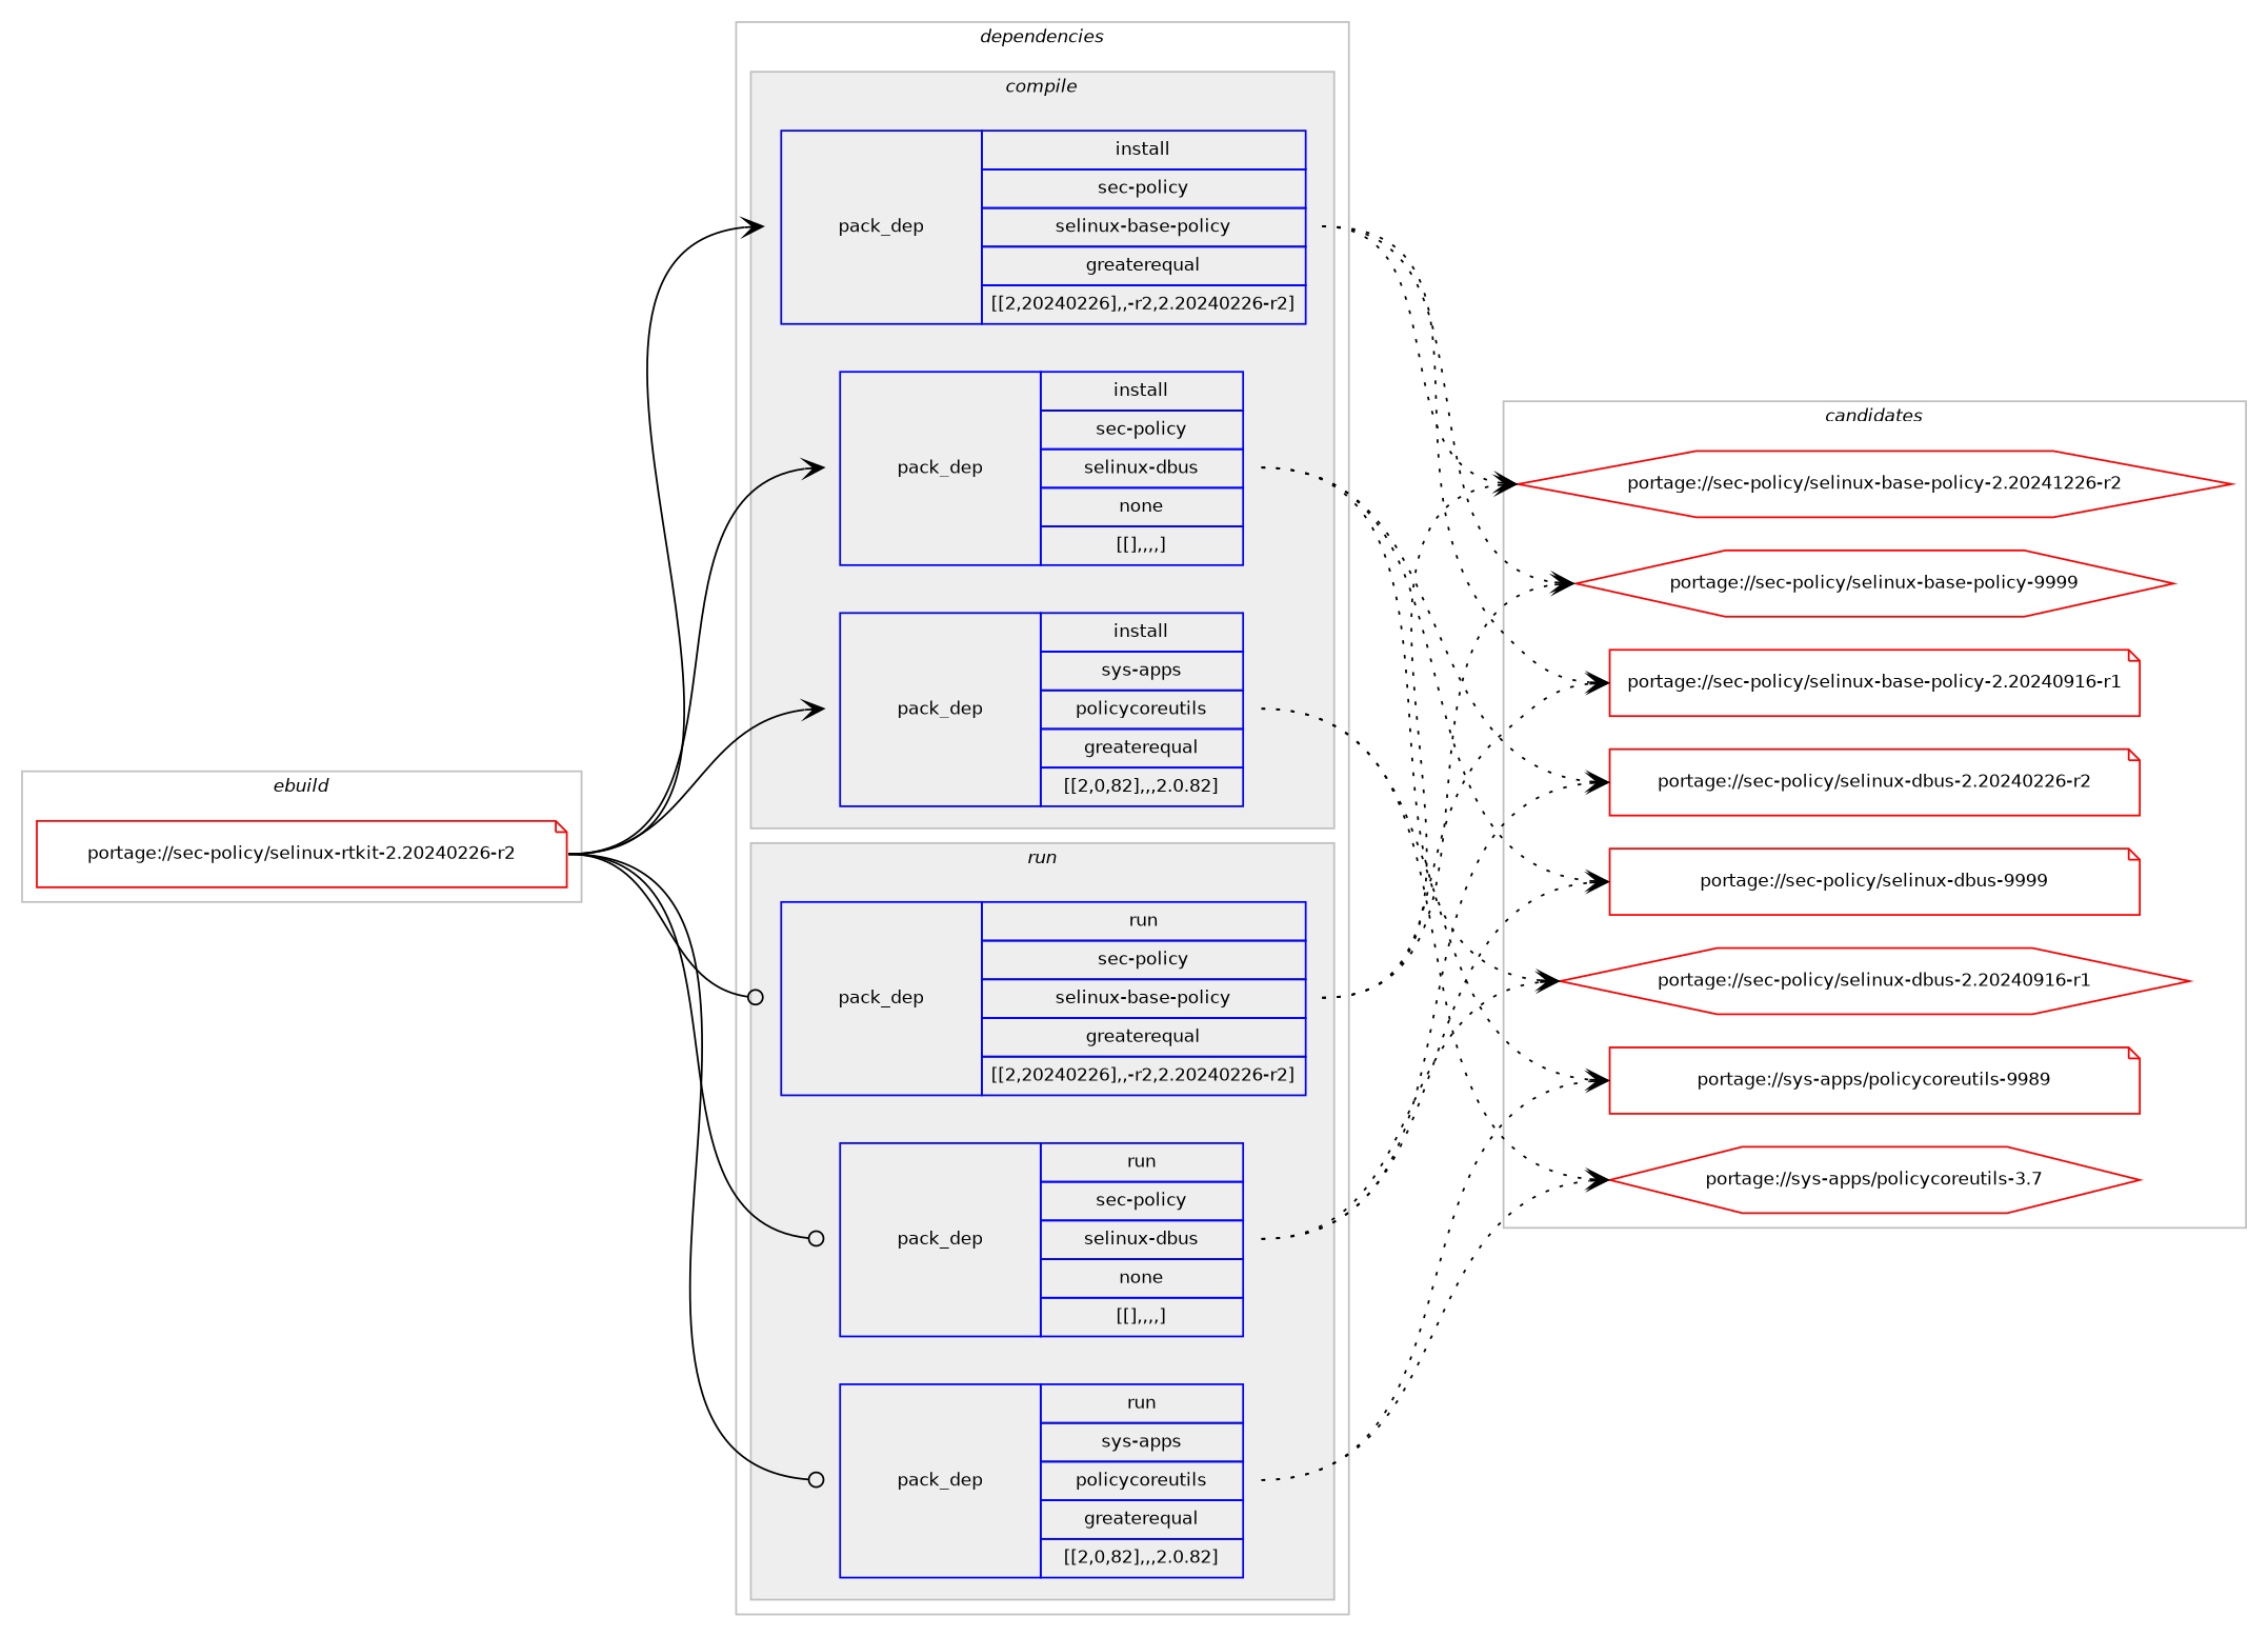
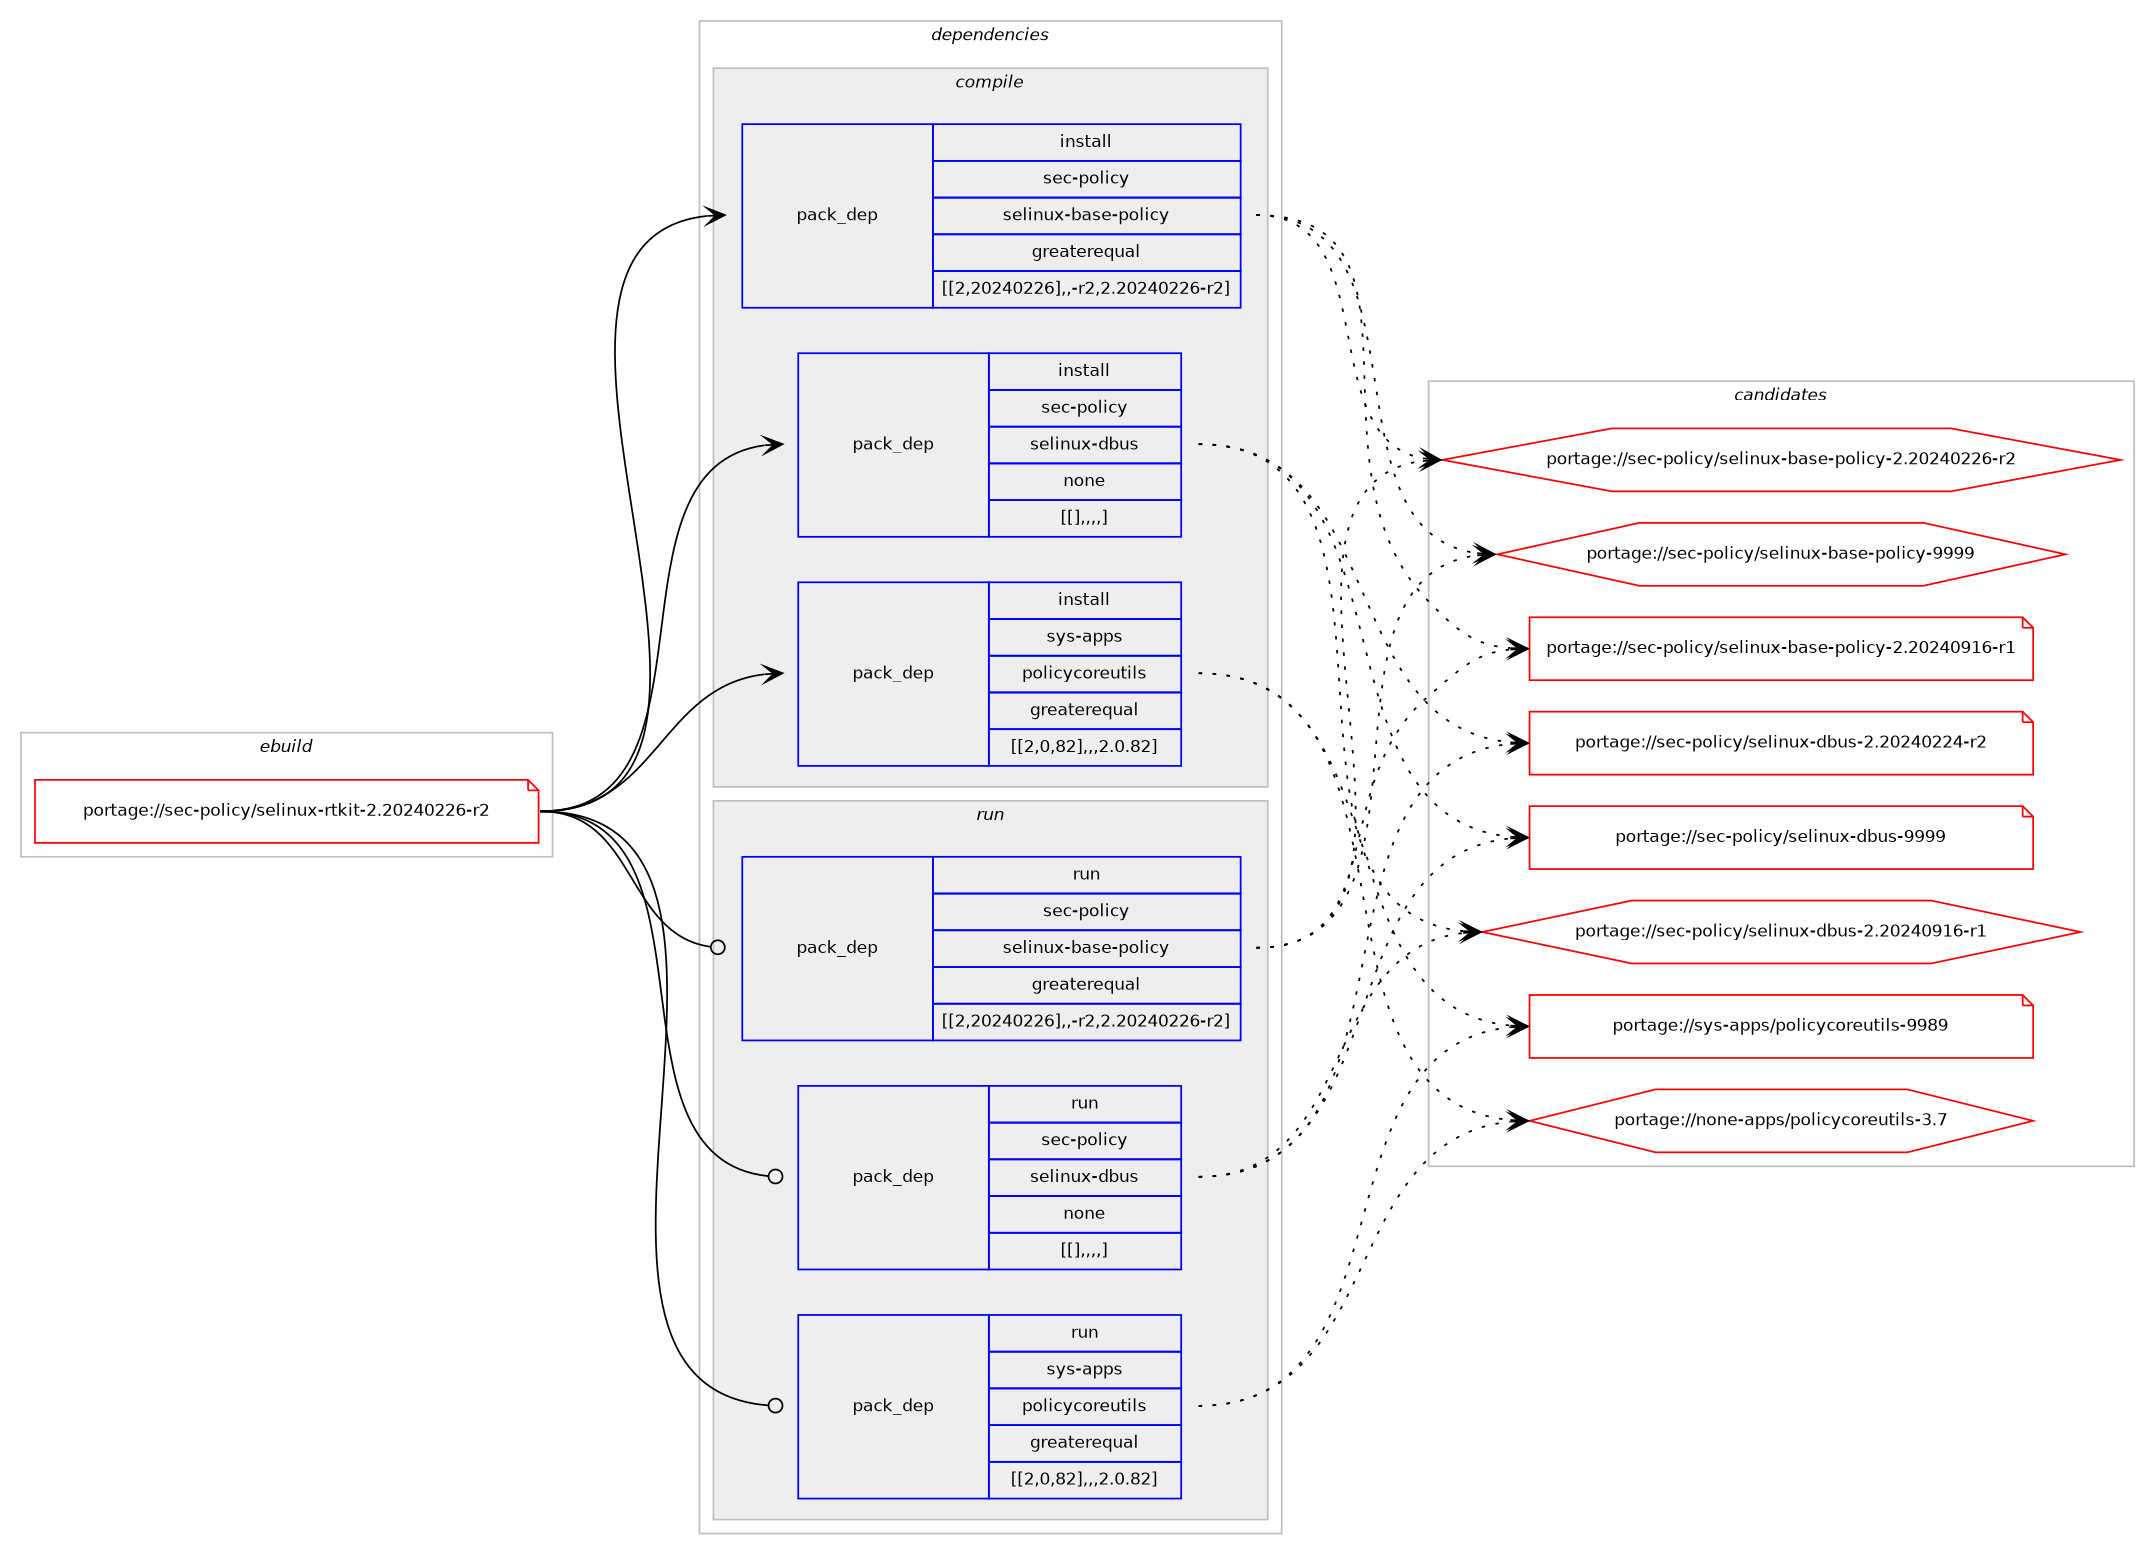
  digraph {
    compound=true
    concentrate=true
    fontname=Helvetica
    fontsize=10
    newrank=true
    rankdir=LR
    ranksep=1.5
    node [color=red fontname=Helvetica fontsize=10 shape=none]
    edge [arrowhead=vee headport=w style=dotted tailport=e weight=100]
    n1 [label="portage://sec-policy/selinux-rtkit-2.20240226-r2" shape=note width=4]
    n2 [color=blue label=<<TABLE BORDER="0" CELLBORDER="1" CELLSPACING="0" CELLPADDING="4" WIDTH="220"><TR><TD ROWSPAN="6" CELLPADDING="30">pack_dep</TD></TR><TR><TD WIDTH="110">install</TD></TR><TR><TD>sec-policy</TD></TR><TR><TD>selinux-base-policy</TD></TR><TR><TD>greaterequal</TD></TR><TR><TD>[[2,20240226],,-r2,2.20240226-r2]</TD></TR></TABLE>>]
    n3 [color=blue label=<<TABLE BORDER="0" CELLBORDER="1" CELLSPACING="0" CELLPADDING="4" WIDTH="220"><TR><TD ROWSPAN="6" CELLPADDING="30">pack_dep</TD></TR><TR><TD WIDTH="110">install</TD></TR><TR><TD>sec-policy</TD></TR><TR><TD>selinux-dbus</TD></TR><TR><TD>none</TD></TR><TR><TD>[[],,,,]</TD></TR></TABLE>>]
    n4 [color=blue label=<<TABLE BORDER="0" CELLBORDER="1" CELLSPACING="0" CELLPADDING="4" WIDTH="220"><TR><TD ROWSPAN="6" CELLPADDING="30">pack_dep</TD></TR><TR><TD WIDTH="110">install</TD></TR><TR><TD>sys-apps</TD></TR><TR><TD>policycoreutils</TD></TR><TR><TD>greaterequal</TD></TR><TR><TD>[[2,0,82],,,2.0.82]</TD></TR></TABLE>>]
    n5 [color=blue label=<<TABLE BORDER="0" CELLBORDER="1" CELLSPACING="0" CELLPADDING="4" WIDTH="220"><TR><TD ROWSPAN="6" CELLPADDING="30">pack_dep</TD></TR><TR><TD WIDTH="110">run</TD></TR><TR><TD>sec-policy</TD></TR><TR><TD>selinux-base-policy</TD></TR><TR><TD>greaterequal</TD></TR><TR><TD>[[2,20240226],,-r2,2.20240226-r2]</TD></TR></TABLE>>]
    n6 [color=blue label=<<TABLE BORDER="0" CELLBORDER="1" CELLSPACING="0" CELLPADDING="4" WIDTH="220"><TR><TD ROWSPAN="6" CELLPADDING="30">pack_dep</TD></TR><TR><TD WIDTH="110">run</TD></TR><TR><TD>sec-policy</TD></TR><TR><TD>selinux-dbus</TD></TR><TR><TD>none</TD></TR><TR><TD>[[],,,,]</TD></TR></TABLE>>]
    n7 [color=blue label=<<TABLE BORDER="0" CELLBORDER="1" CELLSPACING="0" CELLPADDING="4" WIDTH="220"><TR><TD ROWSPAN="6" CELLPADDING="30">pack_dep</TD></TR><TR><TD WIDTH="110">run</TD></TR><TR><TD>sys-apps</TD></TR><TR><TD>policycoreutils</TD></TR><TR><TD>greaterequal</TD></TR><TR><TD>[[2,0,82],,,2.0.82]</TD></TR></TABLE>>]
    n8 [label="portage://sec-policy/selinux-base-policy-9999" shape=hexagon width=4]
    n9 [label="portage://sec-policy/selinux-base-policy-2.20240916-r1" shape=note width=4]
-   n10 [label="portage://sec-policy/selinux-base-policy-2.20241226-r2" shape=hexagon width=4]
+   n10 [label="portage://sec-policy/selinux-base-policy-2.20240226-r2" shape=hexagon width=4]
    n11 [label="portage://sec-policy/selinux-dbus-9999" shape=note width=4]
    n12 [label="portage://sec-policy/selinux-dbus-2.20240916-r1" shape=hexagon width=4]
-   n13 [label="portage://sec-policy/selinux-dbus-2.20240226-r2" shape=note width=4]
+   n13 [label="portage://sec-policy/selinux-dbus-2.20240224-r2" shape=note width=4]
    n14 [label="portage://sys-apps/policycoreutils-9989" shape=note width=4]
-   n15 [label="portage://sys-apps/policycoreutils-3.7" shape=hexagon width=4]
+   n15 [label="portage://none-apps/policycoreutils-3.7" shape=hexagon width=4]
    subgraph cluster_1 {
      color=gray
      label=<<i>ebuild</i>>
      n1
    }
    subgraph cluster_2 {
      color=gray
      label=<<i>dependencies</i>>
      subgraph cluster_3 {
        color=gray
        fillcolor="#eeeeee"
        label=<<i>compile</i>>
        style=filled
        subgraph sub_4 {
          color=gray
          fillcolor="#eeeeee"
          label=<<i>compile</i>>
          style=filled
          n2
        }
        subgraph sub_5 {
          color=gray
          fillcolor="#eeeeee"
          label=<<i>compile</i>>
          style=filled
          n3
        }
        subgraph sub_6 {
          color=gray
          fillcolor="#eeeeee"
          label=<<i>compile</i>>
          style=filled
          n4
        }
      }
      subgraph cluster_7 {
        color=gray
        fillcolor="#eeeeee"
        label=<<i>compile and run</i>>
        style=filled
      }
      subgraph cluster_8 {
        color=gray
        fillcolor="#eeeeee"
        label=<<i>run</i>>
        style=filled
        subgraph sub_9 {
          color=gray
          fillcolor="#eeeeee"
          label=<<i>run</i>>
          style=filled
          n5
        }
        subgraph sub_10 {
          color=gray
          fillcolor="#eeeeee"
          label=<<i>run</i>>
          style=filled
          n6
        }
        subgraph sub_11 {
          color=gray
          fillcolor="#eeeeee"
          label=<<i>run</i>>
          style=filled
          n7
        }
      }
    }
    subgraph cluster_12 {
      color=gray
      label=<<i>candidates</i>>
      rank=same
      subgraph sub_13 {
        color=black
        label=<<i>candidates</i>>
        nodesep=1
        rank=same
        n8
        n9
        n10
      }
      subgraph sub_14 {
        color=black
        label=<<i>candidates</i>>
        nodesep=1
        rank=same
        n11
        n12
        n13
      }
      subgraph sub_15 {
        color=black
        label=<<i>candidates</i>>
        nodesep=1
        rank=same
        n14
        n15
      }
      subgraph sub_16 {
        color=black
        label=<<i>candidates</i>>
        nodesep=1
        rank=same
        n8
        n9
        n10
      }
      subgraph sub_17 {
        color=black
        label=<<i>candidates</i>>
        nodesep=1
        rank=same
        n11
        n12
        n13
      }
      subgraph sub_18 {
        color=black
        label=<<i>candidates</i>>
        nodesep=1
        rank=same
        n14
        n15
      }
    }
    n1 -> n2 [style=solid weight=20]
    n1 -> n3 [style=solid weight=20]
    n1 -> n4 [style=solid weight=20]
    n1 -> n5 [arrowhead=odot style=solid weight=20]
    n1 -> n6 [arrowhead=odot style=solid weight=20]
    n1 -> n7 [arrowhead=odot style=solid weight=20]
    n2 -> n8
    n2 -> n9
    n2 -> n10
    n3 -> n11
    n3 -> n12
    n3 -> n13
    n4 -> n14
    n4 -> n15
    n5 -> n8
    n5 -> n9
    n5 -> n10
    n6 -> n11
    n6 -> n12
    n6 -> n13
    n7 -> n14
    n7 -> n15
  }
